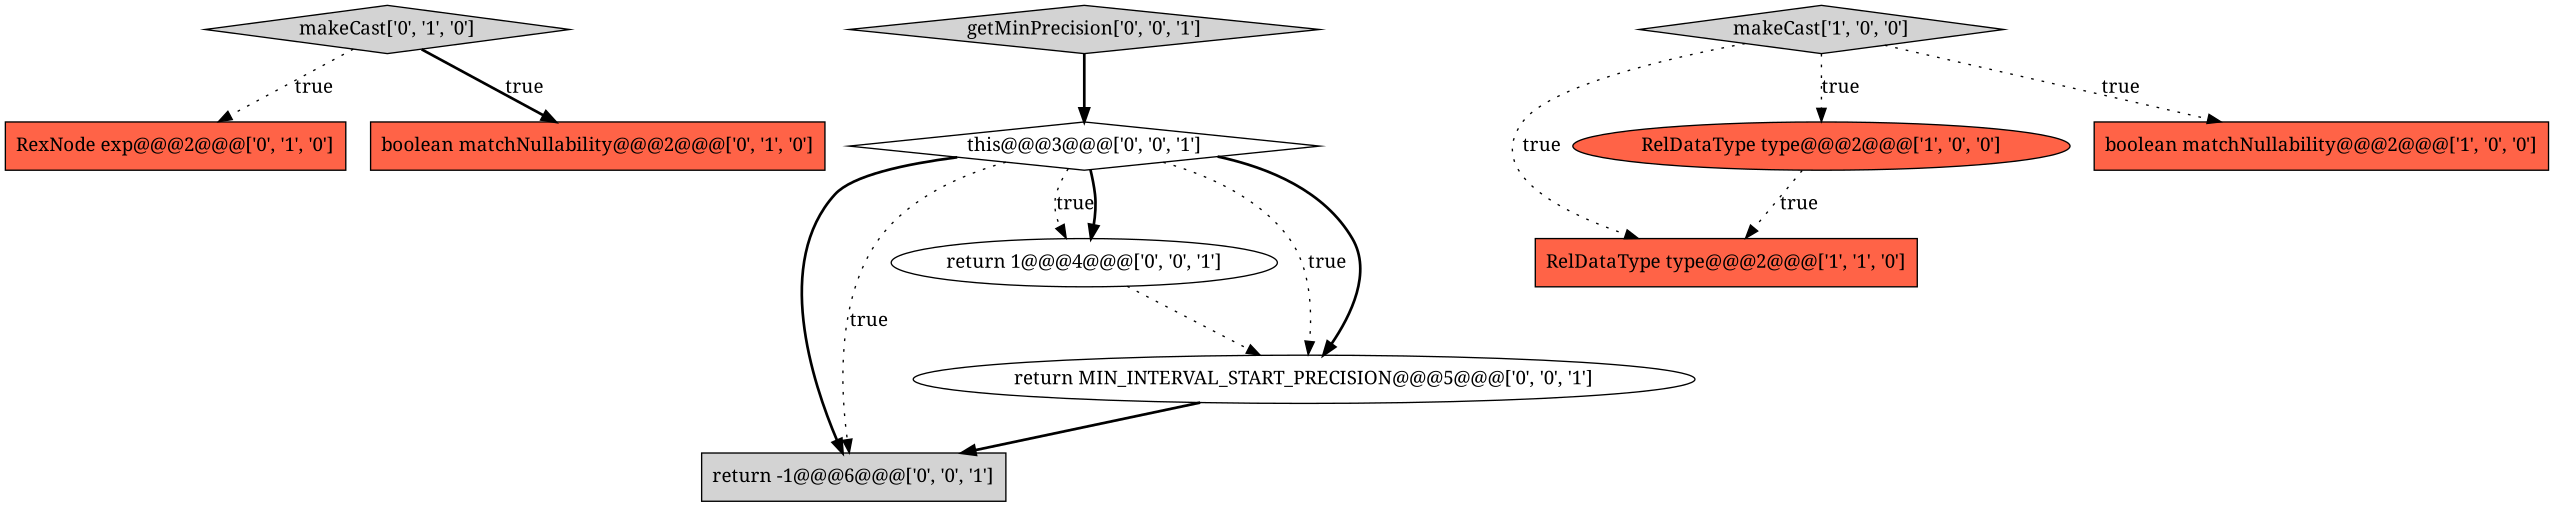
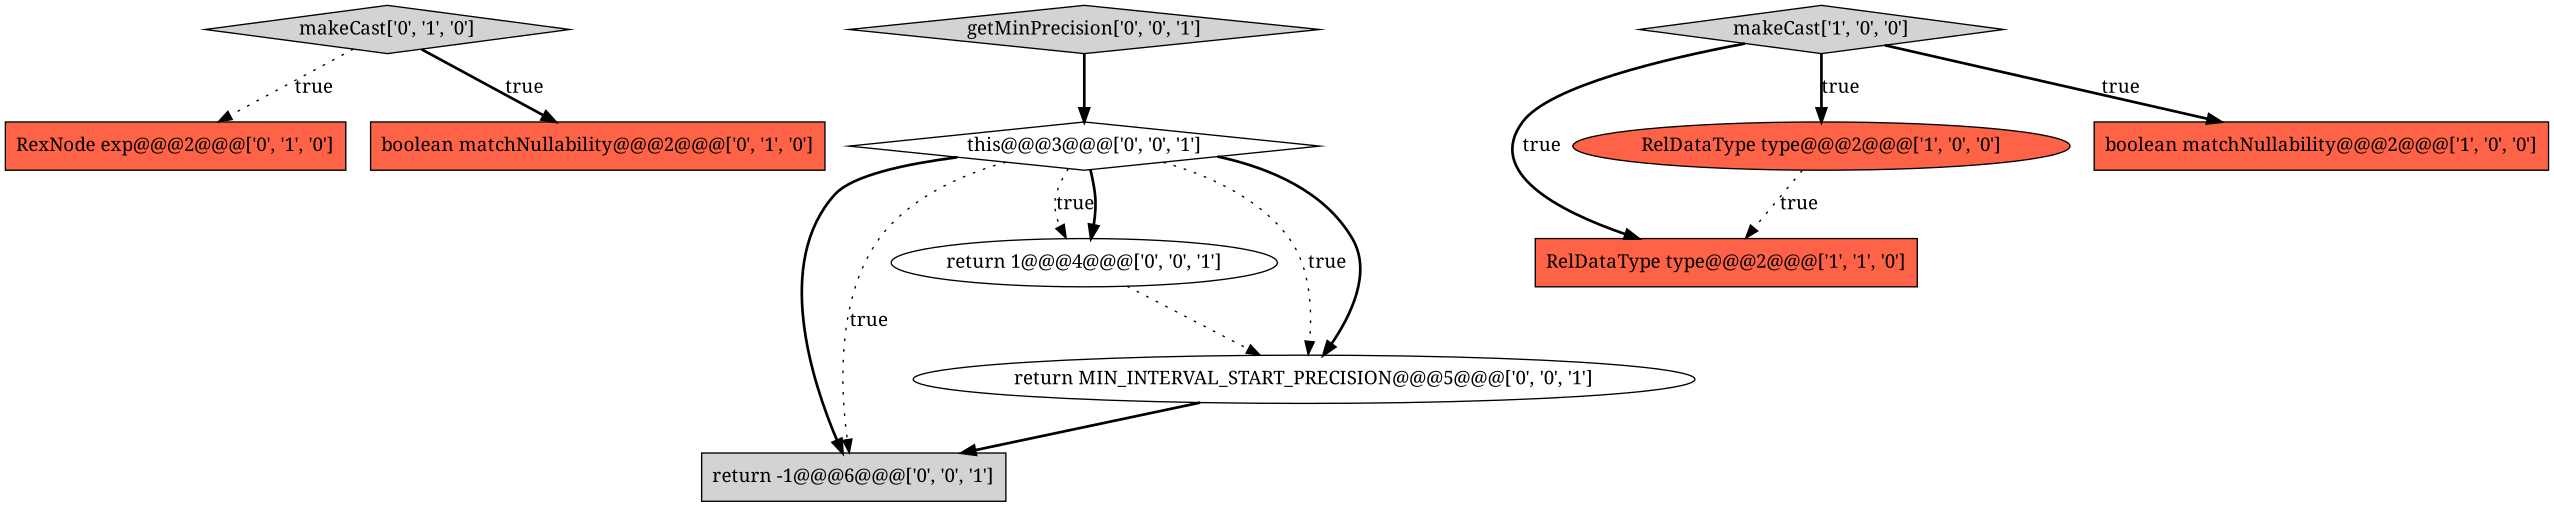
  digraph {
    fontname="Noto Serif"
    node [fillcolor=tomato fontname="Noto Serif" shape=box style=filled]
    edge [fontname="Noto Serif" style=dotted]
    n1 [label="RexNode exp@@@2@@@['0', '1', '0']"]
    n2 [fillcolor=lightgray label="getMinPrecision['0', '0', '1']" shape=diamond]
    n3 [fillcolor=white label="this@@@3@@@['0', '0', '1']" shape=diamond]
    n4 [fillcolor=lightgray label="return -1@@@6@@@['0', '0', '1']"]
    n5 [fillcolor=white label="return 1@@@4@@@['0', '0', '1']" shape=ellipse]
    n6 [fillcolor=white label="return MIN_INTERVAL_START_PRECISION@@@5@@@['0', '0', '1']" shape=ellipse]
    n7 [label="RelDataType type@@@2@@@['1', '1', '0']"]
    n8 [label="boolean matchNullability@@@2@@@['0', '1', '0']"]
    n9 [label="RelDataType type@@@2@@@['1', '0', '0']" shape=ellipse]
    n10 [fillcolor=lightgray label="makeCast['0', '1', '0']" shape=diamond]
    n11 [fillcolor=lightgray label="makeCast['1', '0', '0']" shape=diamond]
    n12 [label="boolean matchNullability@@@2@@@['1', '0', '0']"]
    n2 -> n3 [style=bold]
    n3 -> n4 [style=bold]
    n3 -> n4 [label=true]
    n3 -> n5 [label=true]
    n3 -> n5 [style=bold]
    n3 -> n6 [label=true]
    n3 -> n6 [style=bold]
    n5 -> n6
    n6 -> n4 [style=bold]
    n9 -> n7 [label=true]
    n10 -> n1 [label=true]
    n10 -> n8 [label=true style=bold]
-   n11 -> n7 [label=true]
-   n11 -> n9 [label=true]
-   n11 -> n12 [label=true]
+   n11 -> n7 [label=true style=bold]
+   n11 -> n9 [label=true style=bold]
+   n11 -> n12 [label=true style=bold]
  }
